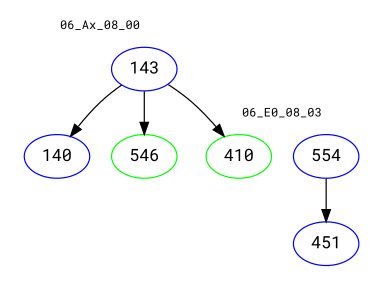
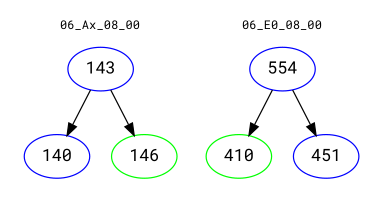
  digraph {
    fontname="Roboto Mono"
    node [color=blue fontname="Roboto Mono"]
    edge [color=black fontname="Roboto Mono"]
    n1 [label=143]
    n2 [label=140]
-   n3 [color=green label=546]
+   n3 [color=green label=146]
    n4 [label=554]
    n5 [color=green label=410]
    n6 [label=451]
    subgraph cluster_1 {
      color=white
      fontsize=10
      label="06_Ax_08_00"
      n1
      n2
      n3
    }
    subgraph cluster_2 {
      color=white
      fontsize=10
-     label="06_E0_08_03"
+     label="06_E0_08_00"
      n4
      n5
      n6
    }
    n1 -> n2
    n1 -> n3
-   n1 -> n5
+   n4 -> n5
    n4 -> n6
  }
